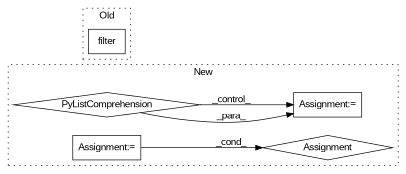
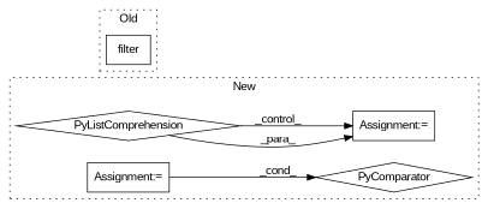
  digraph {
    fontname="Liberation Sans"
    rankdir=LR
    node [a=7 fontname="Liberation Sans" l=54 s=1457 shape=box]
    edge [fontname="Liberation Sans"]
    n1 [a=109 l=148 label=PyListComprehension s=1371 shape=diamond]
-   n2 [a=113 label=Assignment shape=diamond]
+   n2 [a=113 label=PyComparator shape=diamond]
    n3 [label="Assignment:="]
    n4 [l=24 label="Assignment:=" s=2063]
    n5 [a=32 l="7,1" label=filter s="1384,1416"]
    subgraph cluster_1 {
      label=New
      style=dotted
      n1
      n2
      n3
      n4
    }
    subgraph cluster_2 {
      label=Old
      style=dotted
      n5
    }
    n1 -> n4 [label=_para_]
    n1 -> n4 [label=_control_]
    n3 -> n2 [label=_cond_]
  }
